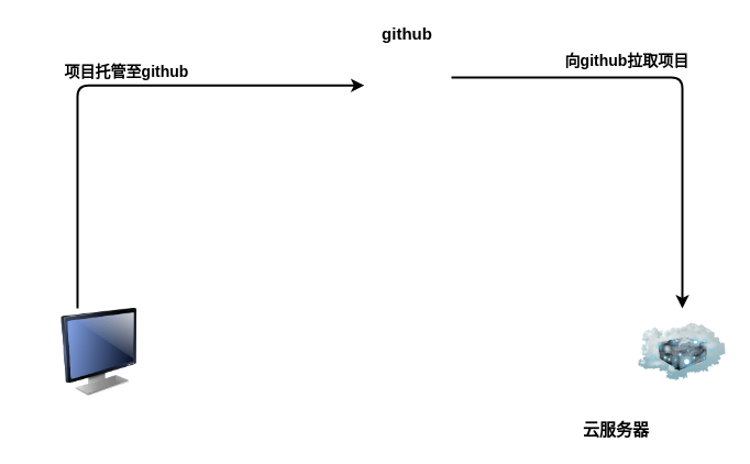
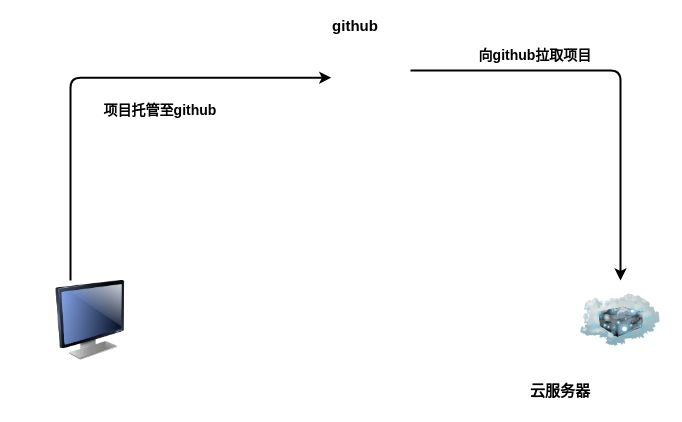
  <mxCell id="0" />
  <mxCell id="1" parent="0" />
  <mxCell id="2" style="edgeStyle=orthogonalEdgeStyle;rounded=1;orthogonalLoop=1;jettySize=auto;html=1;exitX=0.25;exitY=0;exitDx=0;exitDy=0;entryX=0.01;entryY=0.34;entryDx=0;entryDy=0;entryPerimeter=0;strokeWidth=2;" parent="1" source="3" target="7" edge="1"><mxGeometry relative="1" as="geometry" /></mxCell>
  <mxCell id="3" value="" style="image;html=1;image=img/lib/clip_art/computers/Monitor_128x128.png" parent="1" vertex="1"><mxGeometry x="50" y="280" width="80" height="80" as="geometry" /></mxCell>
  <mxCell id="4" value="" style="image;html=1;image=img/lib/clip_art/networking/Cloud_Server_128x128.png" parent="1" vertex="1"><mxGeometry x="580" y="280" width="80" height="80" as="geometry" /></mxCell>
  <mxCell id="5" value="&lt;span style=&quot;font-size: 15px&quot;&gt;&lt;b&gt;云服务器&lt;/b&gt;&lt;/span&gt;" style="text;html=1;strokeColor=none;fillColor=none;align=center;verticalAlign=middle;whiteSpace=wrap;rounded=0;" parent="1" vertex="1"><mxGeometry x="525" y="380" width="70" height="20" as="geometry" /></mxCell>
  <mxCell id="6" style="edgeStyle=orthogonalEdgeStyle;rounded=1;orthogonalLoop=1;jettySize=auto;html=1;exitX=1;exitY=0.25;exitDx=0;exitDy=0;entryX=0.5;entryY=0;entryDx=0;entryDy=0;strokeWidth=2;" parent="1" source="7" target="4" edge="1"><mxGeometry relative="1" as="geometry" /></mxCell>
  <mxCell id="7" value="" style="shape=image;imageAspect=0;aspect=fixed;verticalLabelPosition=bottom;verticalAlign=top;image=https://lh3.googleusercontent.com/proxy/k0uAPR3DxcHlhafzW7EVU39JO3F2XEGfTWCz_36hYrr8gOC_1w5lKP9UWBD-RRvxeICs7AYuMeq88r0qB7C_a4x_aM7y-uVgGb7Cq3ZRwO81;" parent="1" vertex="1"><mxGeometry x="330" y="50" width="80" height="80" as="geometry" /></mxCell>
- <mxCell id="8" value="&lt;span style=&quot;font-size: 15px&quot;&gt;&lt;b&gt;github&lt;/b&gt;&lt;/span&gt;" style="text;html=1;strokeColor=none;fillColor=none;align=center;verticalAlign=middle;whiteSpace=wrap;rounded=0;" parent="1" vertex="1"><mxGeometry x="335" y="20" width="70" height="20" as="geometry" /></mxCell>
- <mxCell id="9" value="&lt;font style=&quot;font-size: 14px&quot;&gt;&lt;b&gt;项目托管至github&lt;/b&gt;&lt;/font&gt;" style="text;html=1;strokeColor=none;fillColor=none;align=center;verticalAlign=middle;whiteSpace=wrap;rounded=0;" parent="1" vertex="1"><mxGeometry x="20" y="50" width="190" height="30" as="geometry" /></mxCell>
- <mxCell id="10" value="&lt;font style=&quot;font-size: 14px&quot;&gt;&lt;b&gt;向github拉取项目&lt;/b&gt;&lt;/font&gt;" style="text;html=1;strokeColor=none;fillColor=none;align=center;verticalAlign=middle;whiteSpace=wrap;rounded=0;" parent="1" vertex="1"><mxGeometry x="475" y="40" width="190" height="30" as="geometry" /></mxCell>
+ <mxCell id="8" value="&lt;span style=&quot;font-size: 15px&quot;&gt;&lt;b&gt;github&lt;/b&gt;&lt;/span&gt;" style="text;html=1;strokeColor=none;fillColor=none;align=center;verticalAlign=middle;whiteSpace=wrap;rounded=0;" parent="1" vertex="1"><mxGeometry x="320" y="15" width="70" height="20" as="geometry" /></mxCell>
+ <mxCell id="9" value="&lt;font style=&quot;font-size: 14px&quot;&gt;&lt;b&gt;项目托管至github&lt;/b&gt;&lt;/font&gt;" style="text;html=1;strokeColor=none;fillColor=none;align=center;verticalAlign=middle;whiteSpace=wrap;rounded=0;" parent="1" vertex="1"><mxGeometry x="65" y="95" width="190" height="30" as="geometry" /></mxCell>
+ <mxCell id="10" value="&lt;font style=&quot;font-size: 14px&quot;&gt;&lt;b&gt;向github拉取项目&lt;/b&gt;&lt;/font&gt;" style="text;html=1;strokeColor=none;fillColor=none;align=center;verticalAlign=middle;whiteSpace=wrap;rounded=0;" parent="1" vertex="1"><mxGeometry x="440" y="40" width="190" height="30" as="geometry" /></mxCell>
